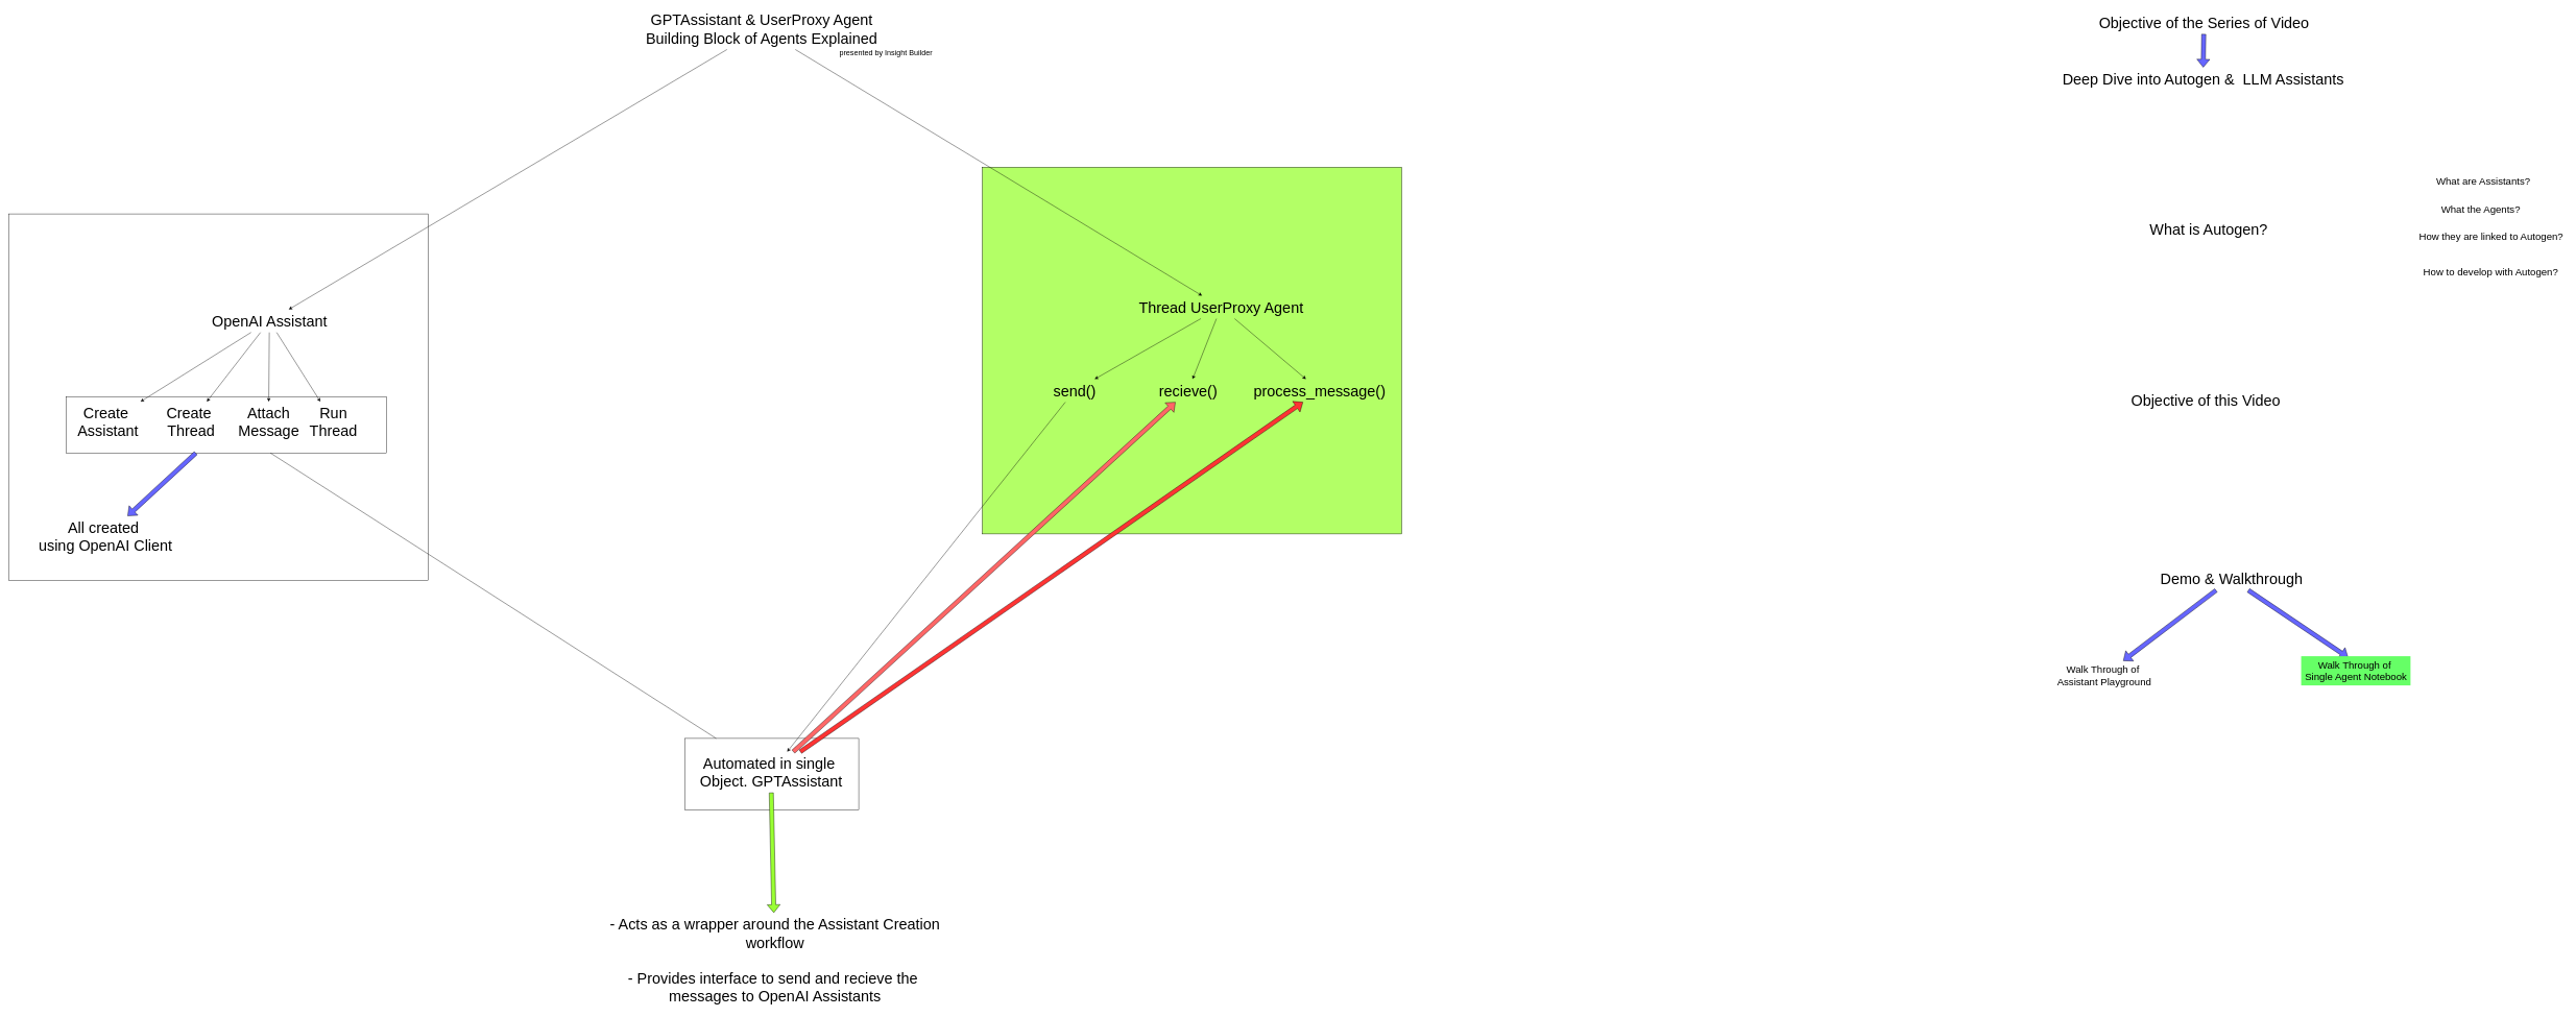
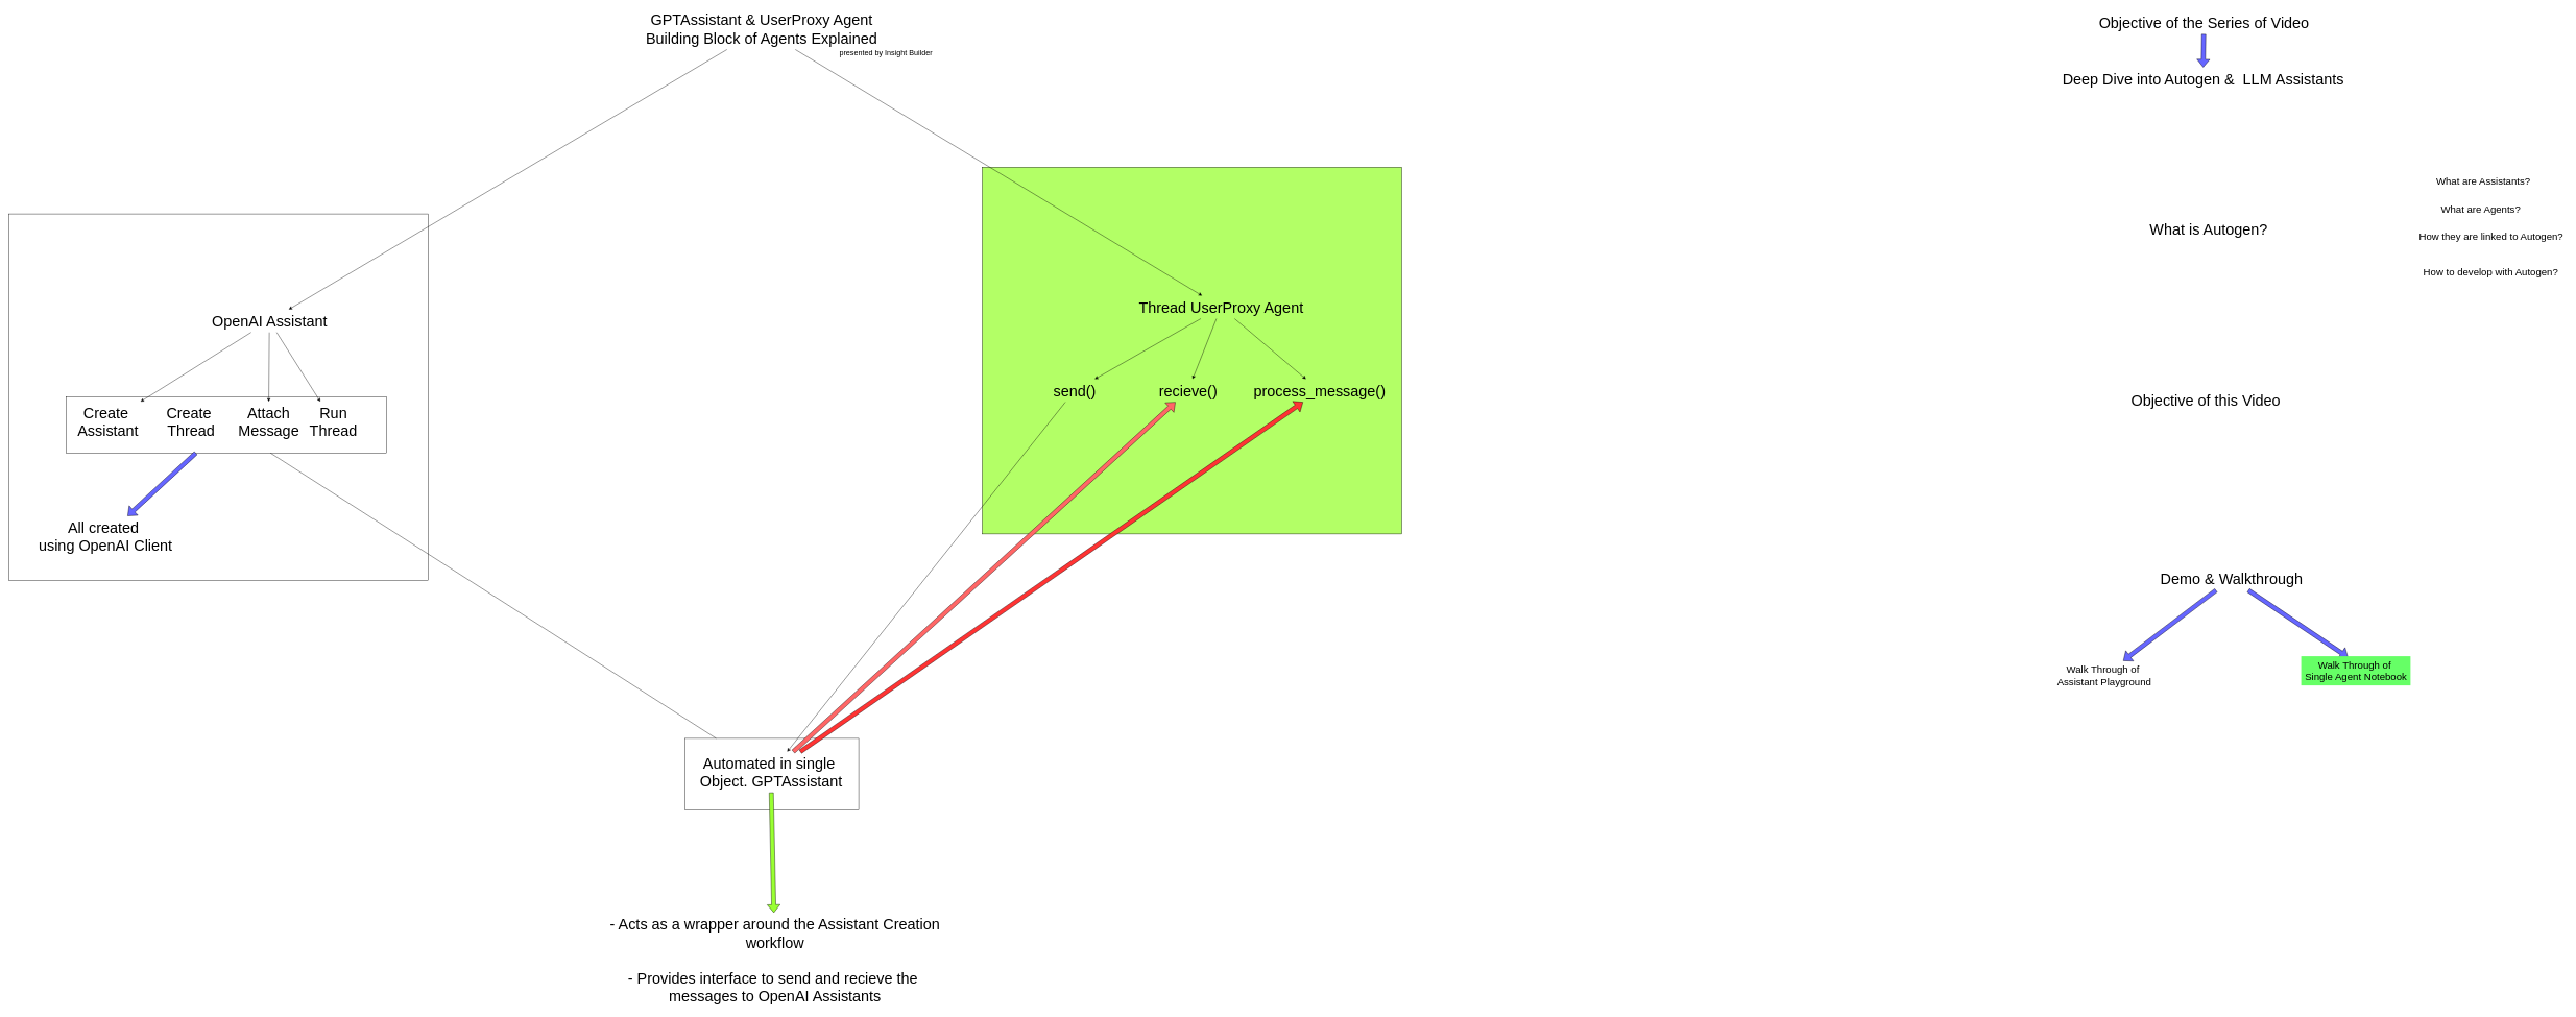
  <mxCell id="0" />
  <mxCell id="1" parent="0" />
  <mxCell id="2" value="" style="whiteSpace=wrap;html=1;fontSize=24;fillColor=none;" vertex="1" parent="1"><mxGeometry x="1641" y="1769" width="416" height="171" as="geometry" /></mxCell>
  <mxCell id="3" value="" style="whiteSpace=wrap;html=1;fontSize=24;fillColor=#B3FF66;" vertex="1" parent="1"><mxGeometry x="2353" y="400" width="1005" height="879" as="geometry" /></mxCell>
  <mxCell id="4" value="" style="whiteSpace=wrap;html=1;fontSize=24;fillColor=none;" vertex="1" parent="1"><mxGeometry x="20" y="512" width="1005" height="879" as="geometry" /></mxCell>
  <mxCell id="5" value="" style="edgeStyle=none;html=1;fontSize=36;" edge="1" parent="1" source="7" target="21"><mxGeometry relative="1" as="geometry" /></mxCell>
  <mxCell id="6" style="edgeStyle=none;html=1;fontSize=36;" edge="1" parent="1" source="7" target="12"><mxGeometry relative="1" as="geometry" /></mxCell>
  <mxCell id="7" value="&lt;font style=&quot;font-size: 36px;&quot;&gt;GPTAssistant &amp;amp; UserProxy Agent&lt;br&gt;Building Block of Agents Explained&lt;br&gt;&lt;/font&gt;" style="text;html=1;align=center;verticalAlign=middle;resizable=0;points=[];autosize=1;strokeColor=none;fillColor=none;" vertex="1" parent="1"><mxGeometry x="1538" y="20" width="572" height="98" as="geometry" /></mxCell>
  <mxCell id="8" style="edgeStyle=none;html=1;fontSize=36;" edge="1" parent="1" source="13" target="33"><mxGeometry relative="1" as="geometry" /></mxCell>
  <mxCell id="9" style="edgeStyle=none;html=1;fontSize=36;fillColor=#FF6666;shape=flexArrow;" edge="1" parent="1" source="33" target="15"><mxGeometry relative="1" as="geometry" /></mxCell>
  <mxCell id="10" style="edgeStyle=none;html=1;fontSize=36;shape=flexArrow;fillColor=#FF3333;" edge="1" parent="1" source="33" target="17"><mxGeometry relative="1" as="geometry" /></mxCell>
  <mxCell id="11" value="" style="group" vertex="1" connectable="0" parent="1"><mxGeometry x="2514" y="708" width="814" height="255" as="geometry" /></mxCell>
  <mxCell id="12" value="&lt;font style=&quot;font-size: 36px;&quot;&gt;Thread UserProxy Agent&lt;br&gt;&lt;/font&gt;" style="text;html=1;align=center;verticalAlign=middle;resizable=0;points=[];autosize=1;strokeColor=none;fillColor=none;fontSize=36;" vertex="1" parent="11"><mxGeometry x="191" width="440" height="55" as="geometry" /></mxCell>
  <mxCell id="13" value="&lt;font style=&quot;font-size: 36px;&quot;&gt;send()&lt;br&gt;&lt;/font&gt;" style="text;html=1;align=center;verticalAlign=middle;resizable=0;points=[];autosize=1;strokeColor=none;fillColor=none;fontSize=36;" vertex="1" parent="11"><mxGeometry y="200" width="120" height="55" as="geometry" /></mxCell>
  <mxCell id="14" value="" style="edgeStyle=none;html=1;fontSize=36;" edge="1" parent="11" source="12" target="13"><mxGeometry relative="1" as="geometry" /></mxCell>
  <mxCell id="15" value="&lt;font style=&quot;font-size: 36px;&quot;&gt;recieve()&lt;br&gt;&lt;/font&gt;" style="text;html=1;align=center;verticalAlign=middle;resizable=0;points=[];autosize=1;strokeColor=none;fillColor=none;fontSize=36;" vertex="1" parent="11"><mxGeometry x="253" y="200" width="158" height="55" as="geometry" /></mxCell>
  <mxCell id="16" style="edgeStyle=none;html=1;fontSize=36;" edge="1" parent="11" source="12" target="15"><mxGeometry relative="1" as="geometry" /></mxCell>
  <mxCell id="17" value="&lt;font style=&quot;font-size: 36px;&quot;&gt;process_message()&lt;br&gt;&lt;/font&gt;" style="text;html=1;align=center;verticalAlign=middle;resizable=0;points=[];autosize=1;strokeColor=none;fillColor=none;fontSize=36;" vertex="1" parent="11"><mxGeometry x="480" y="200" width="334" height="55" as="geometry" /></mxCell>
  <mxCell id="18" style="edgeStyle=none;html=1;fontSize=36;" edge="1" parent="11" source="12" target="17"><mxGeometry relative="1" as="geometry" /></mxCell>
  <mxCell id="19" value="" style="group" vertex="1" connectable="0" parent="1"><mxGeometry x="83" y="741" width="843" height="593" as="geometry" /></mxCell>
  <mxCell id="20" value="" style="whiteSpace=wrap;html=1;fontSize=36;" vertex="1" parent="19"><mxGeometry x="75" y="209" width="768" height="135" as="geometry" /></mxCell>
  <mxCell id="21" value="&lt;font style=&quot;font-size: 36px;&quot;&gt;OpenAI Assistant&lt;br&gt;&lt;/font&gt;" style="text;html=1;align=center;verticalAlign=middle;resizable=0;points=[];autosize=1;strokeColor=none;fillColor=none;fontSize=36;" vertex="1" parent="19"><mxGeometry x="415" width="294" height="55" as="geometry" /></mxCell>
  <mxCell id="22" value="Create&amp;nbsp;&lt;br&gt;Thread" style="text;html=1;align=center;verticalAlign=middle;resizable=0;points=[];autosize=1;strokeColor=none;fillColor=none;fontSize=36;" vertex="1" parent="19"><mxGeometry x="306" y="221" width="136" height="98" as="geometry" /></mxCell>
- <mxCell id="23" value="" style="edgeStyle=none;html=1;fontSize=36;" edge="1" parent="19" source="21" target="22"><mxGeometry relative="1" as="geometry"><mxPoint x="411" y="162" as="targetPoint" /></mxGeometry></mxCell>
  <mxCell id="24" value="Create&amp;nbsp;&lt;br&gt;Assistant" style="text;html=1;align=center;verticalAlign=middle;resizable=0;points=[];autosize=1;strokeColor=none;fillColor=none;fontSize=36;" vertex="1" parent="19"><mxGeometry x="93" y="221" width="164" height="98" as="geometry" /></mxCell>
  <mxCell id="25" style="edgeStyle=none;html=1;fontSize=36;" edge="1" parent="19" source="21" target="24"><mxGeometry relative="1" as="geometry" /></mxCell>
  <mxCell id="26" value="Attach&lt;br&gt;Message" style="text;html=1;align=center;verticalAlign=middle;resizable=0;points=[];autosize=1;strokeColor=none;fillColor=none;fontSize=36;" vertex="1" parent="19"><mxGeometry x="478" y="221" width="164" height="98" as="geometry" /></mxCell>
  <mxCell id="27" style="edgeStyle=none;html=1;fontSize=36;" edge="1" parent="19" source="21" target="26"><mxGeometry relative="1" as="geometry" /></mxCell>
  <mxCell id="28" value="Run&lt;br&gt;Thread" style="text;html=1;align=center;verticalAlign=middle;resizable=0;points=[];autosize=1;strokeColor=none;fillColor=none;fontSize=36;" vertex="1" parent="19"><mxGeometry x="649" y="221" width="132" height="98" as="geometry" /></mxCell>
  <mxCell id="29" style="edgeStyle=none;html=1;fontSize=36;" edge="1" parent="19" source="21" target="28"><mxGeometry relative="1" as="geometry" /></mxCell>
  <mxCell id="30" value="All created&amp;nbsp;&lt;br&gt;using OpenAI Client" style="text;html=1;align=center;verticalAlign=middle;resizable=0;points=[];autosize=1;strokeColor=none;fillColor=none;fontSize=36;" vertex="1" parent="19"><mxGeometry y="495" width="338" height="98" as="geometry" /></mxCell>
  <mxCell id="31" value="" style="edgeStyle=none;shape=flexArrow;html=1;fontSize=36;fillColor=#6666FF;" edge="1" parent="19" source="20" target="30"><mxGeometry relative="1" as="geometry"><mxPoint x="258.576" y="486" as="targetPoint" /></mxGeometry></mxCell>
  <mxCell id="32" value="" style="group" vertex="1" connectable="0" parent="1"><mxGeometry x="1452" y="1801" width="808" height="614" as="geometry" /></mxCell>
  <mxCell id="33" value="Automated in single&amp;nbsp;&lt;br&gt;Object. GPTAssistant" style="text;html=1;align=center;verticalAlign=middle;resizable=0;points=[];autosize=1;strokeColor=none;fillColor=none;fontSize=36;" vertex="1" parent="32"><mxGeometry x="215" width="359" height="98" as="geometry" /></mxCell>
  <mxCell id="34" value="- Acts as a wrapper around the Assistant Creation&lt;br&gt;workflow&lt;br&gt;&lt;br&gt;- Provides interface to send and recieve the&amp;nbsp;&lt;br&gt;messages to OpenAI Assistants" style="text;html=1;align=center;verticalAlign=middle;resizable=0;points=[];autosize=1;strokeColor=none;fillColor=none;fontSize=36;" vertex="1" parent="32"><mxGeometry y="386" width="808" height="228" as="geometry" /></mxCell>
  <mxCell id="35" value="" style="edgeStyle=none;shape=flexArrow;html=1;fontSize=36;fillColor=#99FF33;" edge="1" parent="32" source="33" target="34"><mxGeometry relative="1" as="geometry" /></mxCell>
  <mxCell id="36" style="edgeStyle=none;shape=flexArrow;html=1;fontSize=36;fillColor=#6666FF;" edge="1" parent="1" source="37" target="43"><mxGeometry relative="1" as="geometry" /></mxCell>
  <mxCell id="37" value="Objective of the Series of Video&lt;br&gt;" style="text;html=1;align=center;verticalAlign=middle;resizable=0;points=[];autosize=1;strokeColor=none;fillColor=none;fontSize=36;" vertex="1" parent="1"><mxGeometry x="5019" y="26" width="522" height="55" as="geometry" /></mxCell>
  <mxCell id="38" value="What is Autogen?" style="text;html=1;align=center;verticalAlign=middle;resizable=0;points=[];autosize=1;strokeColor=none;fillColor=none;fontSize=36;" vertex="1" parent="1"><mxGeometry x="5141" y="521" width="300" height="55" as="geometry" /></mxCell>
  <mxCell id="39" value="Objective of this Video" style="text;html=1;align=center;verticalAlign=middle;resizable=0;points=[];autosize=1;strokeColor=none;fillColor=none;fontSize=36;" vertex="1" parent="1"><mxGeometry x="5096" y="931" width="376" height="55" as="geometry" /></mxCell>
  <mxCell id="40" value="" style="edgeStyle=none;shape=flexArrow;html=1;fontSize=18;fillColor=#6666FF;" edge="1" parent="1" source="42" target="45"><mxGeometry relative="1" as="geometry" /></mxCell>
  <mxCell id="41" style="edgeStyle=none;shape=flexArrow;html=1;entryX=0.43;entryY=0.045;entryDx=0;entryDy=0;entryPerimeter=0;fontSize=18;fillColor=#6666FF;" edge="1" parent="1" source="42" target="46"><mxGeometry relative="1" as="geometry" /></mxCell>
  <mxCell id="42" value="Demo &amp;amp; Walkthrough" style="text;html=1;align=center;verticalAlign=middle;resizable=0;points=[];autosize=1;strokeColor=none;fillColor=none;fontSize=36;" vertex="1" parent="1"><mxGeometry x="5166" y="1359" width="359" height="55" as="geometry" /></mxCell>
  <mxCell id="43" value="Deep Dive into Autogen &amp;amp;&amp;nbsp; LLM Assistants" style="text;html=1;align=center;verticalAlign=middle;resizable=0;points=[];autosize=1;strokeColor=none;fillColor=none;fontSize=36;" vertex="1" parent="1"><mxGeometry x="4932" y="161" width="692" height="55" as="geometry" /></mxCell>
  <mxCell id="44" value="&lt;font style=&quot;font-size: 18px;&quot;&gt;presented by Insight Builder&lt;/font&gt;" style="text;html=1;align=center;verticalAlign=middle;resizable=0;points=[];autosize=1;strokeColor=none;fillColor=none;fontSize=36;" vertex="1" parent="1"><mxGeometry x="2001" y="92" width="241" height="55" as="geometry" /></mxCell>
  <mxCell id="45" value="&lt;font style=&quot;font-size: 24px;&quot;&gt;Walk Through of&amp;nbsp;&lt;br&gt;Assistant Playground&lt;/font&gt;" style="text;html=1;align=center;verticalAlign=middle;resizable=0;points=[];autosize=1;strokeColor=none;fillColor=none;fontSize=18;" vertex="1" parent="1"><mxGeometry x="4919" y="1583" width="243" height="70" as="geometry" /></mxCell>
  <mxCell id="46" value="&lt;font style=&quot;font-size: 24px;&quot;&gt;Walk Through of&amp;nbsp;&lt;br&gt;Single Agent Notebook&lt;/font&gt;" style="text;html=1;align=center;verticalAlign=middle;resizable=0;points=[];autosize=1;strokeColor=none;fillColor=#66FF66;fontSize=18;" vertex="1" parent="1"><mxGeometry x="5513" y="1572" width="262" height="70" as="geometry" /></mxCell>
  <mxCell id="47" value="" style="edgeStyle=none;html=1;fontSize=36;endArrow=none;" edge="1" parent="1" source="20" target="2"><mxGeometry relative="1" as="geometry"><mxPoint x="1769.719" y="1801" as="targetPoint" /><mxPoint x="647.77" y="1085" as="sourcePoint" /></mxGeometry></mxCell>
  <mxCell id="48" value="What are Assistants?" style="text;html=1;align=center;verticalAlign=middle;resizable=0;points=[];autosize=1;strokeColor=none;fillColor=none;fontSize=24;" vertex="1" parent="1"><mxGeometry x="5827" y="414" width="243" height="41" as="geometry" /></mxCell>
  <mxCell id="49" value="How they are linked to Autogen?" style="text;html=1;align=center;verticalAlign=middle;resizable=0;points=[];autosize=1;strokeColor=none;fillColor=none;fontSize=24;" vertex="1" parent="1"><mxGeometry x="5786" y="547" width="364" height="41" as="geometry" /></mxCell>
  <mxCell id="50" value="How to develop with Autogen?" style="text;html=1;align=center;verticalAlign=middle;resizable=0;points=[];autosize=1;strokeColor=none;fillColor=none;fontSize=24;" vertex="1" parent="1"><mxGeometry x="5796" y="631" width="341" height="41" as="geometry" /></mxCell>
- <mxCell id="51" value="What the Agents?" style="text;html=1;align=center;verticalAlign=middle;resizable=0;points=[];autosize=1;strokeColor=none;fillColor=none;fontSize=24;" vertex="1" parent="1"><mxGeometry x="5838" y="480" width="209" height="41" as="geometry" /></mxCell>
+ <mxCell id="51" value="What are Agents?" style="text;html=1;align=center;verticalAlign=middle;resizable=0;points=[];autosize=1;strokeColor=none;fillColor=none;fontSize=24;" vertex="1" parent="1"><mxGeometry x="5838" y="480" width="209" height="41" as="geometry" /></mxCell>
